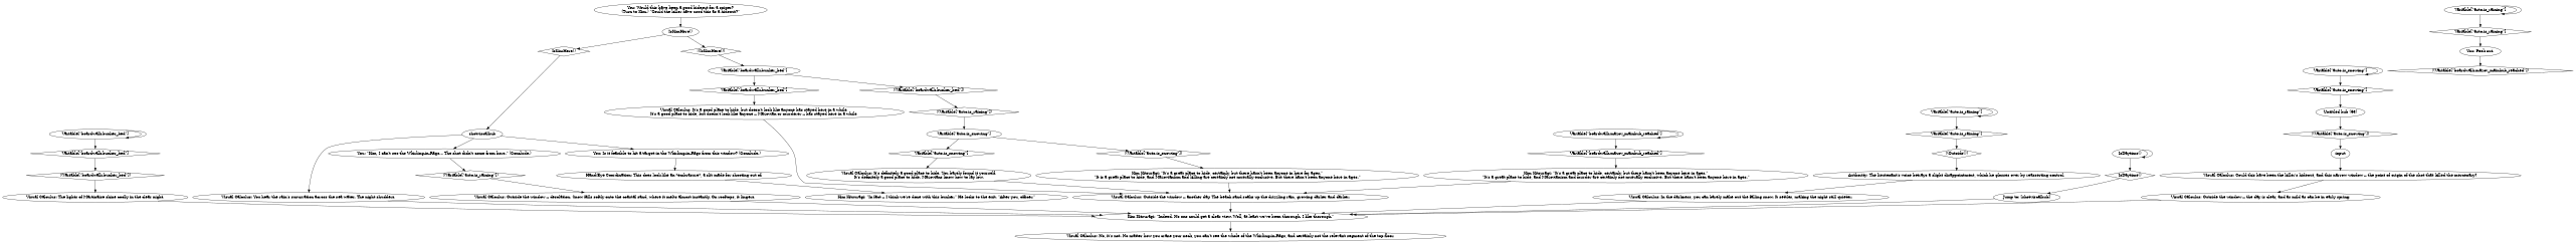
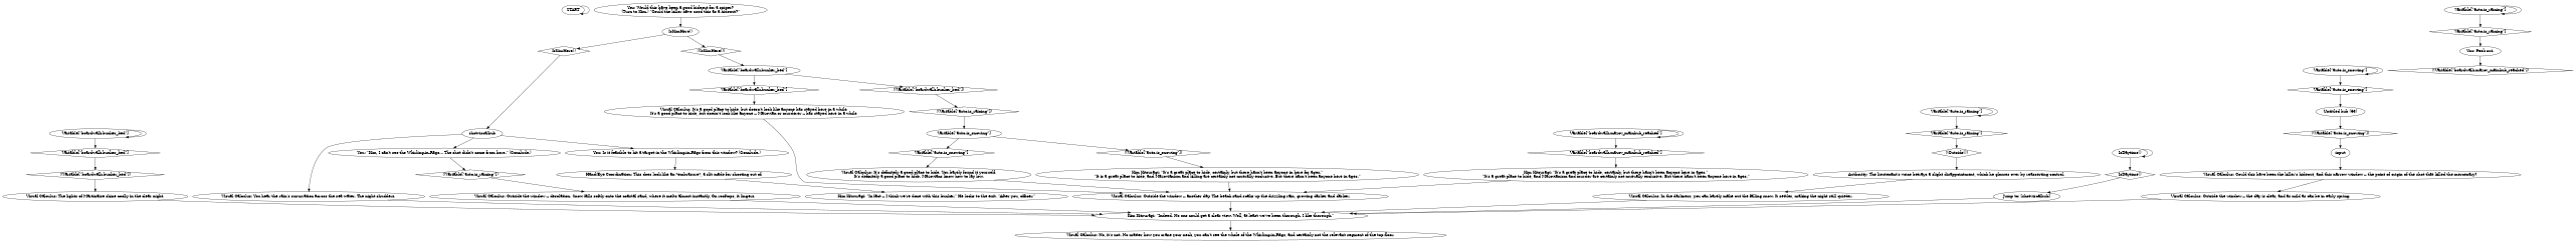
  digraph {
+   n1 [label=START]
    n2 [label=input]
    n3 [label="Visual Calculus: Could this have been the killer's hideout, and this narrow window -- the point of origin of the shot that killed the mercenary?"]
    n4 [label="Visual Calculus: Outside the window -- the day is clear, and as mild as can be in early spring."]
    n5 [label="Visual Calculus: The lights of Martinaise shine coolly in the clear night."]
    n6 [label="Kim Kitsuragi: \"Indeed. No one could get a clear view. Well, at least we've been thorough. I like thorough.\""]
    n7 [label="Visual Calculus: No, it's not. No matter how you crane your neck, you can't see the whole of the Whirling-in-Rags, and certainly not the relevant segment of the top floor."]
    n8 [label="Kim Kitsuragi: \"It's a great place to hide, certainly, but there hasn't been anyone in here for ages.\"\n\"It is a great place to hide, and Mazovianism and killing are certainly not mutually exclusive. But there hasn't been anyone here in ages.\""]
    n9 [label="Visual Calculus: Outside the window -- another day. The beach sand soaks up the drizzling rain, growing darker and darker."]
    n10 [label="Hand/Eye Coordination: This does look like an *embrasure*, a slit made for shooting out of."]
    n11 [label="Kim Kitsuragi: \"In fact -- I think we're done with this bunker.\" He looks to the exit. \"After you, officer.\""]
    n12 [label="Authority: The lieutenant's voice betrays a slight disappointment, which he glosses over by reasserting control."]
    n13 [label="Visual Calculus: In the darkness, you can barely make out the falling snow. It settles, making the night still quieter."]
    n14 [label="Variable[\"auto.is_raining\"]"]
    n15 [label="Variable[\"auto.is_raining\"]" shape=diamond]
    n16 [label="You: Peek out."]
    n17 [label="!(Variable[\"boardwalk.mazov_mainhub_reached\"])" shape=diamond]
    n18 [label="!(Variable[\"auto.is_raining\"])" shape=diamond]
    n19 [label="Visual Calculus: Outside the window -- desolation. Snow falls softly onto the coastal sand, where it melts almost instantly. On rooftops, it lingers."]
    n20 [label=shotviscalhub]
    n21 [label="Visual Calculus: You hear the rain's susurration across the sea water. The night shudders."]
    n22 [label="You: \"Kim, I can't see the Whirling-in-Rags... The shot didn't come from here.\" (Conclude.)"]
    n23 [label="You: Is it feasible to hit a target in the Whirling-in-Rags from this window? (Conclude.)"]
    n24 [label="Variable[\"boardwalk.bunker_bed\"]"]
    n25 [label="Variable[\"boardwalk.bunker_bed\"]" shape=diamond]
    n26 [label="!(Variable[\"boardwalk.bunker_bed\"])" shape=diamond]
    n27 [label="Kim Kitsuragi: \"It's a great place to hide, certainly, but there hasn't been anyone here in ages.\"\n\"It's a great place to hide, and Mazovianism and murder are certainly not mutually exclusive. But there hasn't been anyone here in ages.\""]
    n28 [label="Untitled hub (53)"]
    n29 [label="!(Variable[\"auto.is_snowing\"])" shape=diamond]
    n30 [label="Variable[\"boardwalk.mazov_mainhub_reached\"]"]
    n31 [label="Variable[\"boardwalk.mazov_mainhub_reached\"]" shape=diamond]
    n32 [label="IsDaytime()"]
    n33 [label="IsDaytime()" shape=diamond]
    n34 [label="Jump to: [shotviscalhub]"]
    n35 [label="!(Outside())" shape=diamond]
    n36 [label="Variable[\"auto.is_raining\"]"]
    n37 [label="Variable[\"auto.is_raining\"]" shape=diamond]
    n38 [label="!(Variable[\"auto.is_raining\"])" shape=diamond]
    n39 [label="Variable[\"auto.is_snowing\"]"]
    n40 [label="Variable[\"auto.is_snowing\"]" shape=diamond]
    n41 [label="!(Variable[\"auto.is_snowing\"])" shape=diamond]
    n42 [label="Visual Calculus: It's definitely a good place to hide. You barely found it yourself.\nIt's definitely a good place to hide. Mazovians know how to lay low."]
    n43 [label="Variable[\"auto.is_snowing\"]"]
    n44 [label="Variable[\"auto.is_snowing\"]" shape=diamond]
    n45 [label="You: Would this have been a good hideout for a sniper?\n(Turn to Kim.) \"Could the killer have used this as a hideout?\""]
    n46 [label="IsKimHere()"]
    n47 [label="IsKimHere()" shape=diamond]
    n48 [label="!(IsKimHere())" shape=diamond]
    n49 [label="Visual Calculus: It's a good place to hide, but doesn't look like anyone has stayed here in a while.\nIt's a good place to hide, but doesn't look like anyone -- Mazovian or murderer -- has stayed here in a while."]
    n50 [label="Variable[\"boardwalk.bunker_bed\"]"]
    n51 [label="Variable[\"boardwalk.bunker_bed\"]" shape=diamond]
    n52 [label="!(Variable[\"boardwalk.bunker_bed\"])" shape=diamond]
+   n1 -> n1
    n2 -> n3
    n3 -> n4
    n4 -> n6
    n5 -> n6
    n6 -> n7
    n8 -> n9
    n9 -> n6
    n10 -> n11
    n12 -> n13
    n13 -> n6
    n14 -> n14
    n14 -> n15
    n15 -> n16
    n16 -> n17
    n18 -> n19
    n19 -> n6
    n20 -> n21
    n20 -> n22
    n20 -> n23
    n21 -> n6
    n22 -> n18
    n23 -> n10
    n24 -> n24
    n24 -> n25
    n25 -> n26
    n26 -> n5
    n27 -> n9
    n28 -> n29
    n29 -> n2
    n30 -> n30
    n30 -> n31
    n31 -> n27
    n32 -> n32
    n32 -> n33
    n33 -> n34
    n34 -> n6
    n35 -> n12
    n36 -> n36
    n36 -> n37
    n37 -> n35
    n38 -> n39
    n39 -> n40
    n39 -> n41
    n40 -> n42
    n41 -> n8
    n42 -> n9
    n43 -> n43
    n43 -> n44
    n44 -> n28
    n45 -> n46
    n46 -> n47
    n46 -> n48
    n47 -> n20
    n48 -> n50
    n49 -> n9
    n50 -> n51
    n50 -> n52
    n51 -> n49
    n52 -> n38
  }
